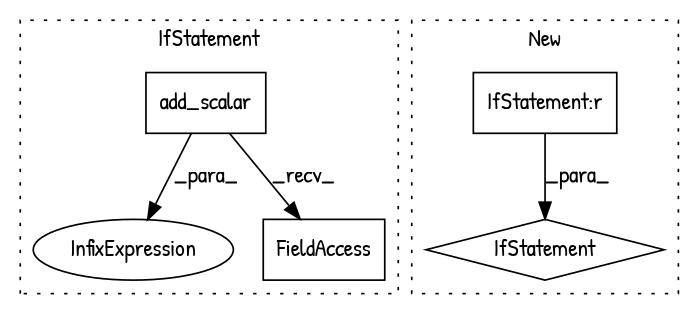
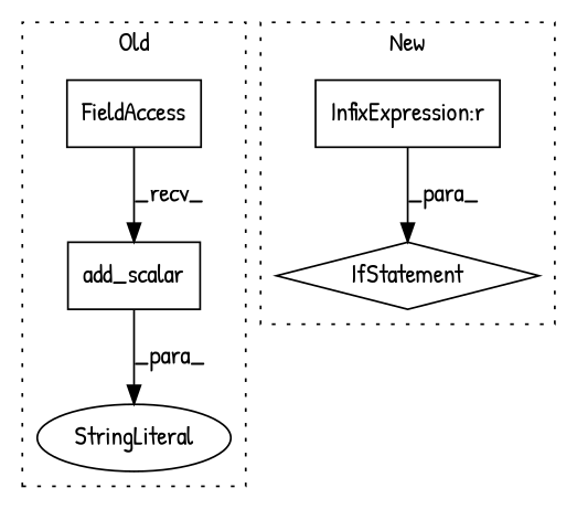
  digraph {
    fontname="Patrick Hand"
    node [fontname="Patrick Hand" shape=box]
    edge [fontname="Patrick Hand"]
    n1 [a=32 l="11,1" label=add_scalar s="5098,5151"]
-   n2 [a=45 l=10 label=InfixExpression s=5109 shape=ellipse]
+   n2 [a=45 l=10 label=StringLiteral s=5109 shape=ellipse]
    n3 [a=22 l=6 label=FieldAccess s=5091]
    n4 [a=25 l="4,2" label=IfStatement s="3356,3382" shape=diamond]
-   n5 [a=27 l=3 label="IfStatement:r" s=3373]
+   n5 [a=27 l=3 label="InfixExpression:r" s=3373]
    subgraph cluster_1 {
-     label=IfStatement
+     label=Old
      style=dotted
      n1
      n2
      n3
    }
    subgraph cluster_2 {
      label=New
      style=dotted
      n4
      n5
    }
    n1 -> n2 [label=_para_]
-   n1 -> n3 [label=_recv_]
+   n3 -> n1 [label=_recv_]
    n5 -> n4 [label=_para_]
  }
